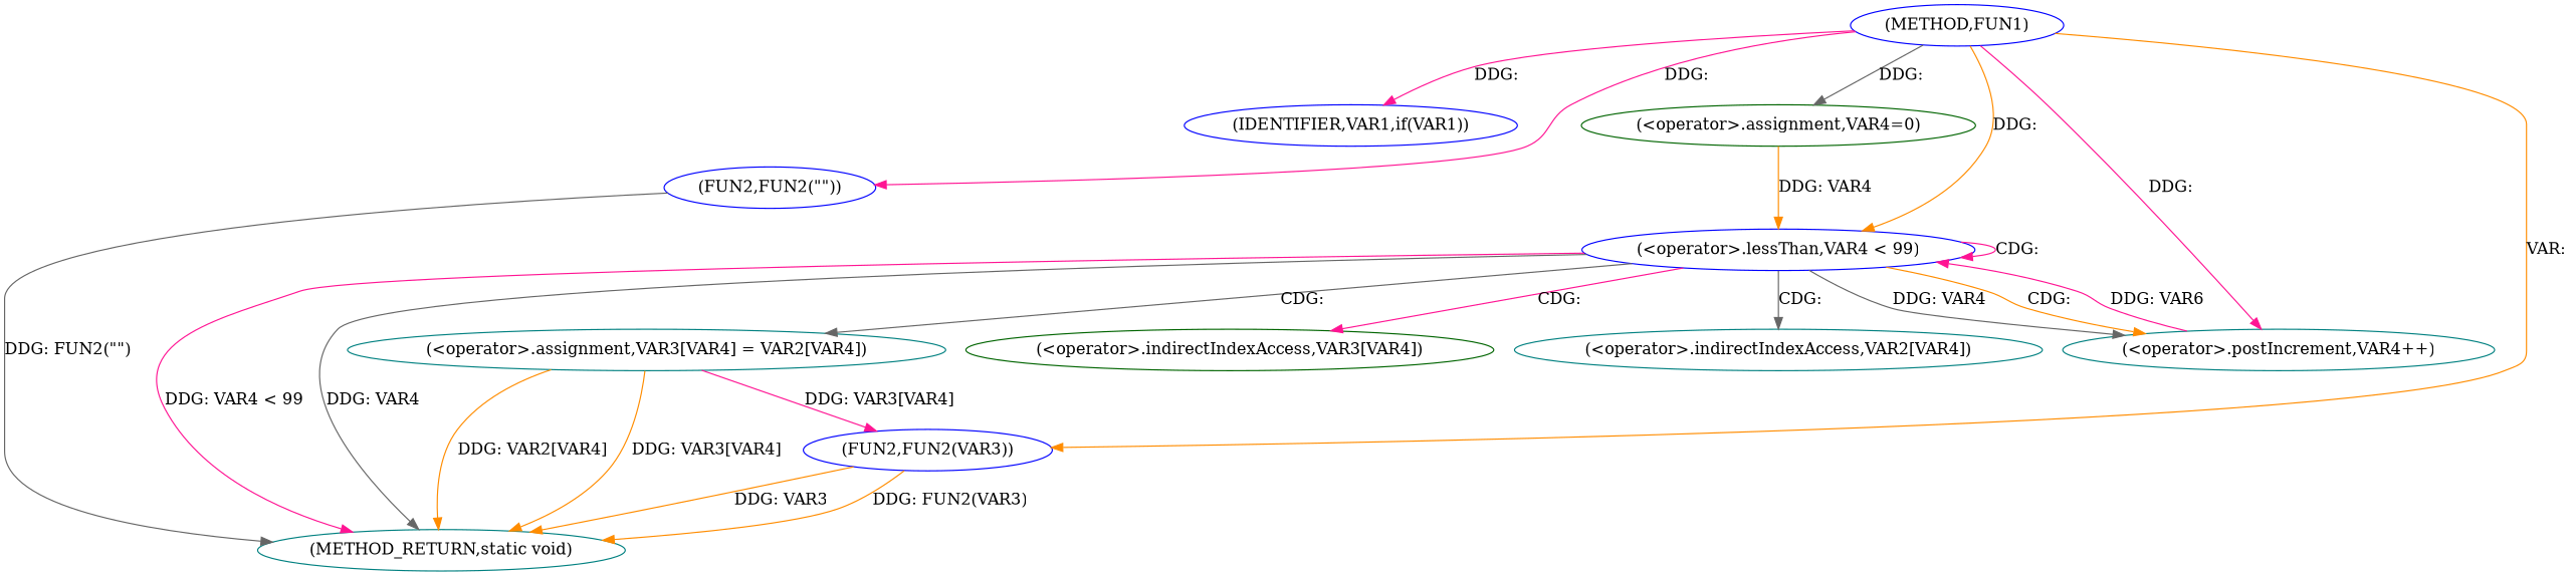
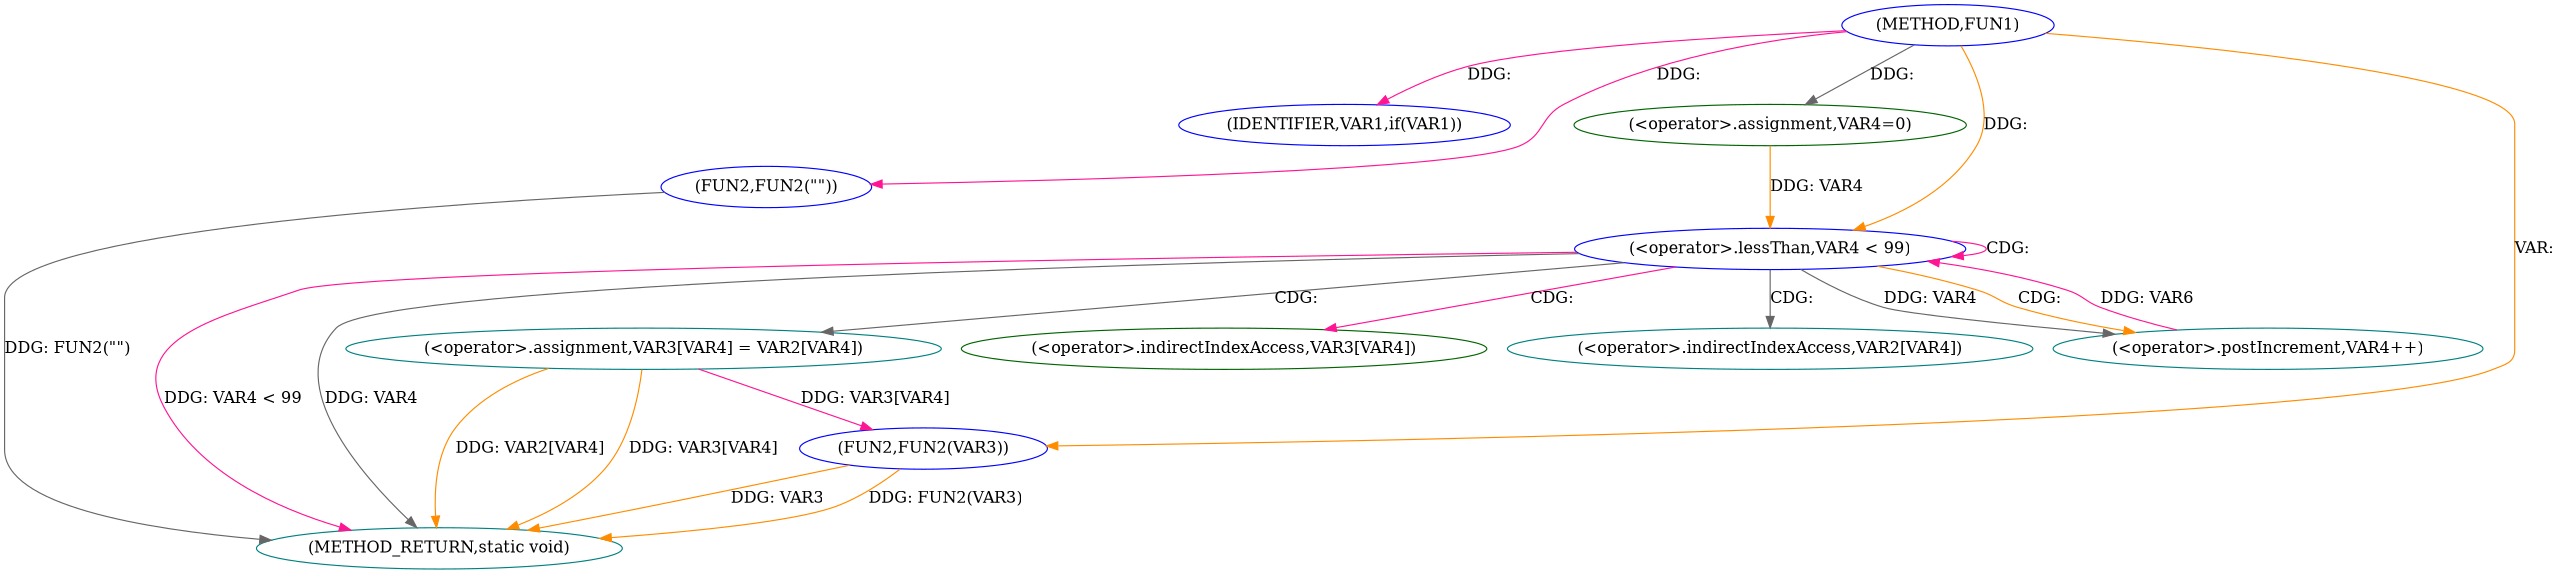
  digraph {
    node [color=blue]
    edge [color=deeppink]
    n1 [label="(METHOD,FUN1)"]
    n2 [label="(IDENTIFIER,VAR1,if(VAR1))"]
    n3 [label="(FUN2,FUN2(\"\"))"]
    n4 [color=darkgreen label="(<operator>.assignment,VAR4=0)"]
    n5 [label="(<operator>.lessThan,VAR4 < 99)"]
    n6 [color=teal label="(<operator>.postIncrement,VAR4++)"]
    n7 [label="(FUN2,FUN2(VAR3))"]
    n8 [color=teal label="(METHOD_RETURN,static void)"]
    n9 [color=teal label="(<operator>.assignment,VAR3[VAR4] = VAR2[VAR4])"]
    n10 [color=darkgreen label="(<operator>.indirectIndexAccess,VAR3[VAR4])"]
    n11 [color=teal label="(<operator>.indirectIndexAccess,VAR2[VAR4])"]
    n1 -> n2 [label="DDG: "]
    n1 -> n3 [label="DDG: "]
    n1 -> n4 [color=gray40 label="DDG: "]
    n1 -> n5 [color=darkorange label="DDG: "]
-   n1 -> n6 [label="DDG: "]
    n1 -> n7 [color=darkorange label="VAR: "]
    n3 -> n8 [color=gray40 label="DDG: FUN2(\"\")"]
    n4 -> n5 [color=darkorange label="DDG: VAR4"]
    n5 -> n5 [label="CDG: "]
    n5 -> n6 [color=gray40 label="DDG: VAR4"]
    n5 -> n6 [color=darkorange label="CDG: "]
    n5 -> n8 [label="DDG: VAR4 < 99"]
    n5 -> n8 [color=gray40 label="DDG: VAR4"]
    n5 -> n9 [color=gray40 label="CDG: "]
    n5 -> n10 [label="CDG: "]
    n5 -> n11 [color=gray40 label="CDG: "]
    n6 -> n5 [label="DDG: VAR6"]
    n7 -> n8 [color=darkorange label="DDG: FUN2(VAR3)"]
    n7 -> n8 [color=darkorange label="DDG: VAR3"]
    n9 -> n7 [label="DDG: VAR3[VAR4]"]
    n9 -> n8 [color=darkorange label="DDG: VAR2[VAR4]"]
    n9 -> n8 [color=darkorange label="DDG: VAR3[VAR4]"]
  }
